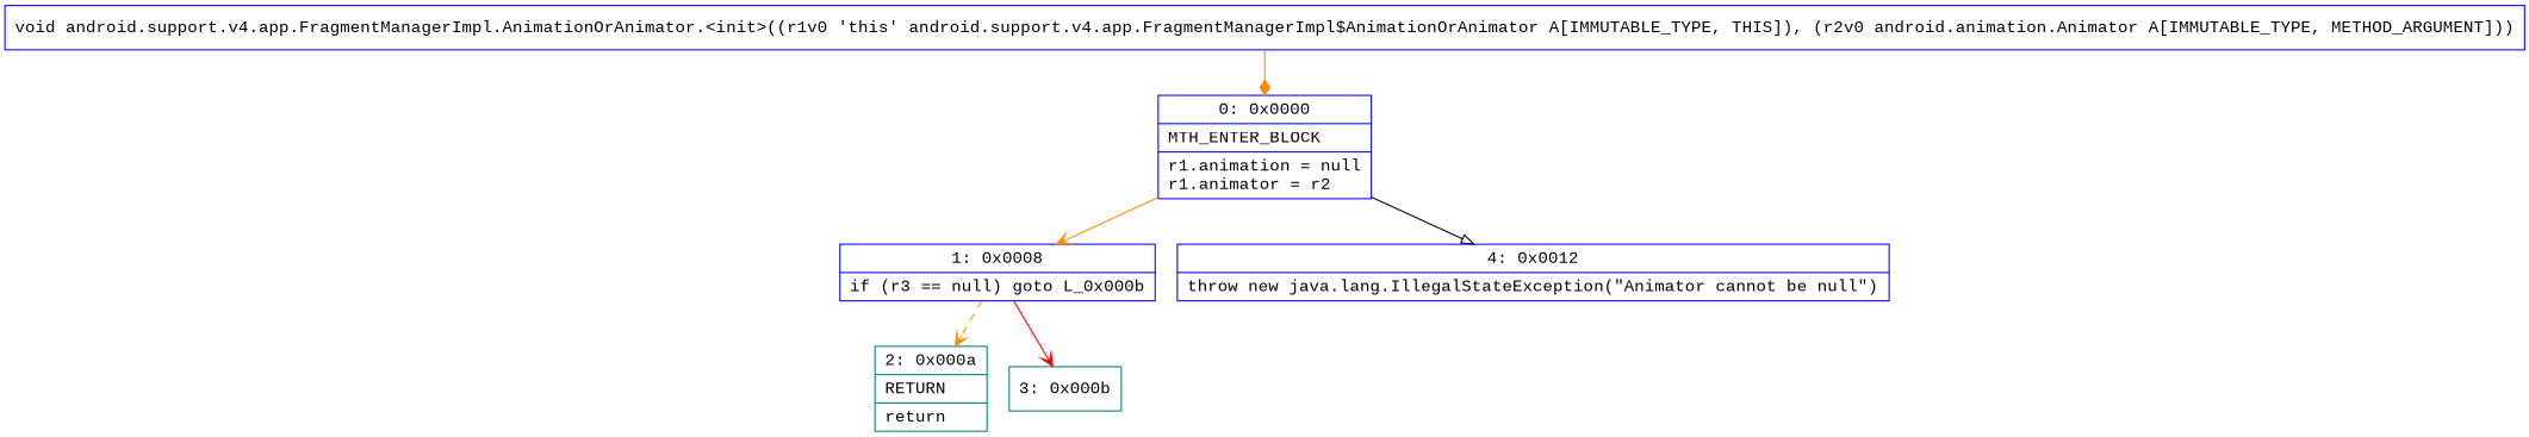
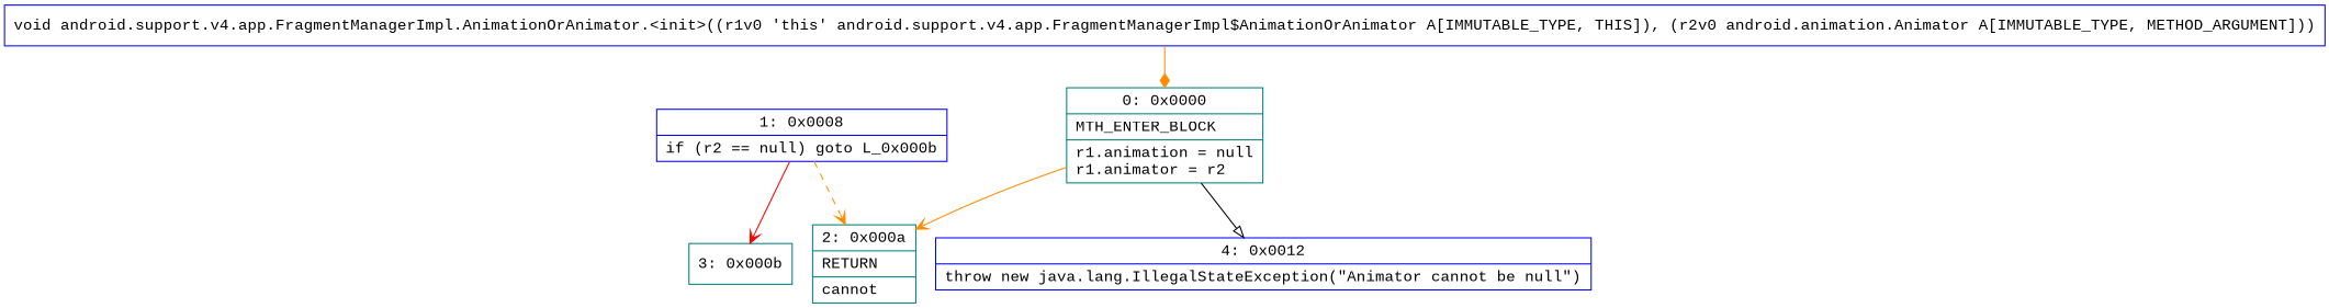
  digraph {
    fontname="Liberation Mono"
    node [color=teal fontname="Liberation Mono" shape=record]
    edge [arrowhead=vee color=darkorange fontname="Liberation Mono"]
-   n1 [color=blue label="{0\:\ 0x0000|MTH_ENTER_BLOCK\l|r1.animation = null\lr1.animator = r2\l}"]
-   n2 [color=blue label="{1\:\ 0x0008|if (r3 == null) goto L_0x000b\l}"]
+   n1 [label="{0\:\ 0x0000|MTH_ENTER_BLOCK\l|r1.animation = null\lr1.animator = r2\l}"]
+   n2 [color=blue label="{1\:\ 0x0008|if (r2 == null) goto L_0x000b\l}"]
    n3 [color=blue label="{4\:\ 0x0012|throw new java.lang.IllegalStateException(\"Animator cannot be null\")\l}"]
-   n4 [label="{2\:\ 0x000a|RETURN\l|return\l}"]
+   n4 [label="{2\:\ 0x000a|RETURN\l|cannot\l}"]
    n5 [label="{3\:\ 0x000b}"]
    n6 [color=blue label="{void android.support.v4.app.FragmentManagerImpl.AnimationOrAnimator.\<init\>((r1v0 'this' android.support.v4.app.FragmentManagerImpl$AnimationOrAnimator A[IMMUTABLE_TYPE, THIS]), (r2v0 android.animation.Animator A[IMMUTABLE_TYPE, METHOD_ARGUMENT])) }"]
-   n1 -> n2
+   n1 -> n4
    n1 -> n3 [arrowhead=onormal color=black]
    n2 -> n4 [style=dashed]
    n2 -> n5 [color=red]
    n6 -> n1 [arrowhead=diamond]
  }
